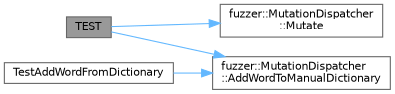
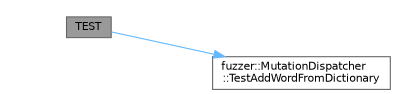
  digraph {
    rankdir=LR
    node [color=grey40 fillcolor=white fontname=Helvetica fontsize=10 shape=box style=filled]
    edge [color=steelblue1 fontname=Helvetica fontsize=10 labelfontname=Helvetica labelfontsize=10 style=solid]
    n1 [color=gray40 fillcolor=grey60 fontcolor=black height=0.2 label=TEST width=0.4]
-   n2 [height=0.2 label="fuzzer::MutationDispatcher\l::Mutate" width=0.4]
-   n3 [height=0.2 label="fuzzer::MutationDispatcher\l::AddWordToManualDictionary" width=0.4]
-   n4 [height=0.2 label=TestAddWordFromDictionary width=0.4]
-   n1 -> n2
+   n3 [height=0.2 label="fuzzer::MutationDispatcher\l::TestAddWordFromDictionary" width=0.4]
    n1 -> n3
-   n4 -> n3
  }
